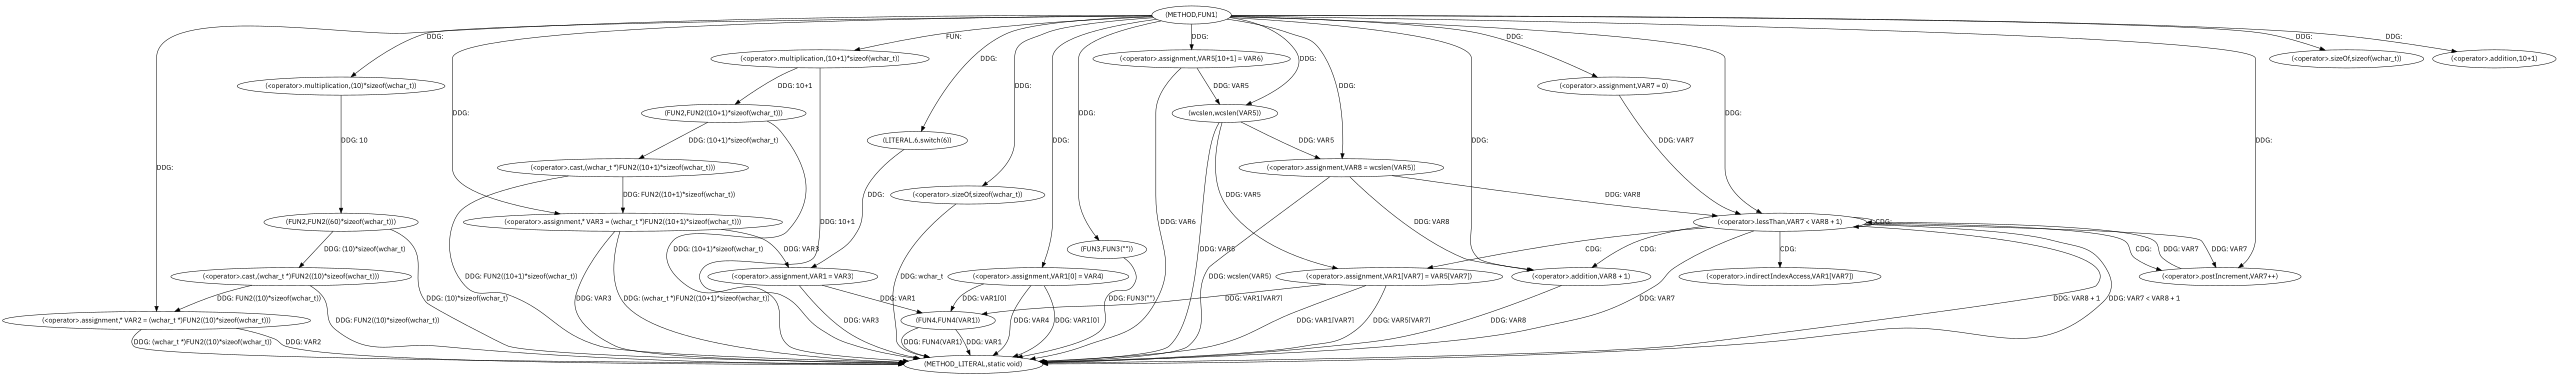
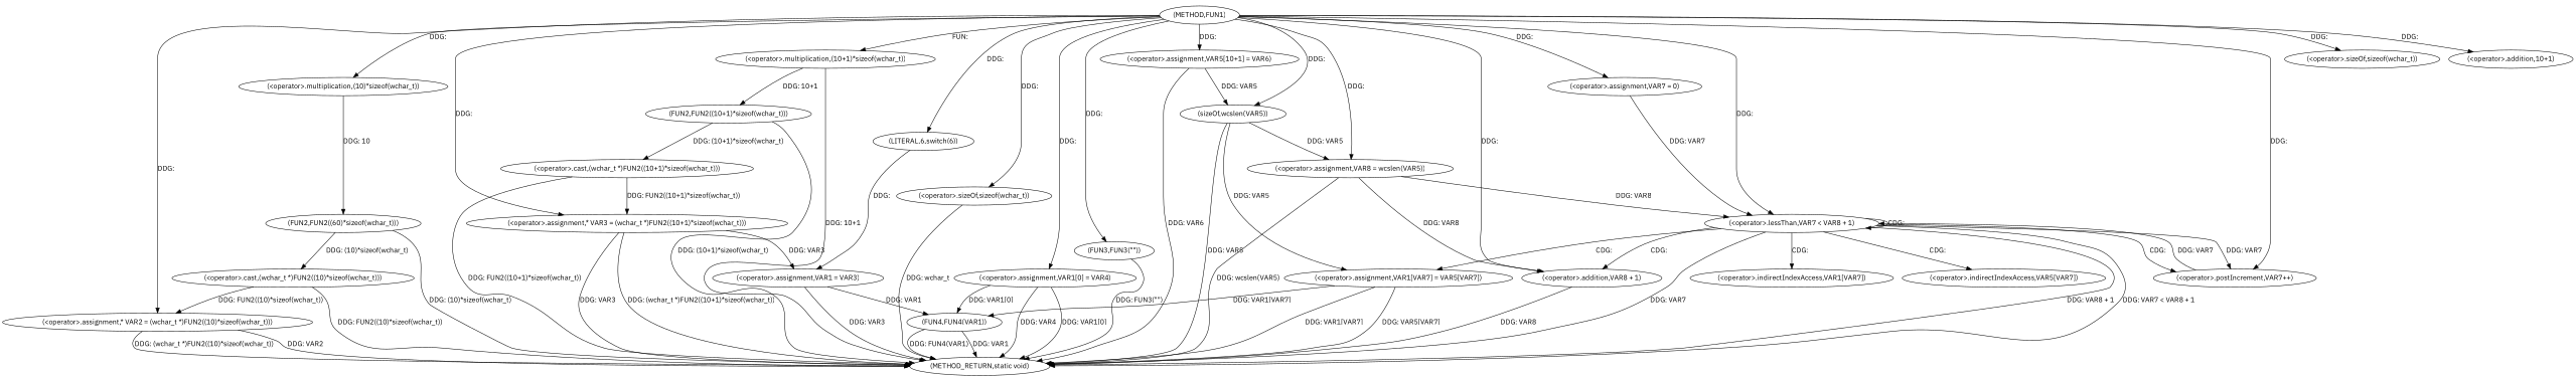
  digraph {
    fontname="IBM Plex Sans"
    node [fontname="IBM Plex Sans"]
    edge [fontname="IBM Plex Sans"]
    n1 [label="(METHOD,FUN1)"]
    n2 [label="(<operator>.assignment,* VAR2 = (wchar_t *)FUN2((10)*sizeof(wchar_t)))"]
    n3 [label="(<operator>.multiplication,(10)*sizeof(wchar_t))"]
    n4 [label="(<operator>.sizeOf,sizeof(wchar_t))"]
    n5 [label="(<operator>.assignment,* VAR3 = (wchar_t *)FUN2((10+1)*sizeof(wchar_t)))"]
    n6 [label="(<operator>.multiplication,(10+1)*sizeof(wchar_t))"]
    n7 [label="(<operator>.addition,10+1)"]
    n8 [label="(<operator>.sizeOf,sizeof(wchar_t))"]
    n9 [label="(LITERAL,6,switch(6))"]
    n10 [label="(<operator>.assignment,VAR1[0] = VAR4)"]
    n11 [label="(FUN3,FUN3(\"\"))"]
    n12 [label="(<operator>.assignment,VAR5[10+1] = VAR6)"]
    n13 [label="(<operator>.assignment,VAR8 = wcslen(VAR5))"]
-   n14 [label="(wcslen,wcslen(VAR5))"]
+   n14 [label="(sizeOf,wcslen(VAR5))"]
    n15 [label="(<operator>.assignment,VAR7 = 0)"]
    n16 [label="(<operator>.lessThan,VAR7 < VAR8 + 1)"]
    n17 [label="(<operator>.addition,VAR8 + 1)"]
    n18 [label="(<operator>.postIncrement,VAR7++)"]
-   n19 [label="(METHOD_LITERAL,static void)"]
+   n19 [label="(METHOD_RETURN,static void)"]
    n20 [label="(FUN2,FUN2((60)*sizeof(wchar_t)))"]
    n21 [label="(<operator>.assignment,VAR1 = VAR3)"]
    n22 [label="(FUN2,FUN2((10+1)*sizeof(wchar_t)))"]
    n23 [label="(FUN4,FUN4(VAR1))"]
    n24 [label="(<operator>.assignment,VAR1[VAR7] = VAR5[VAR7])"]
    n25 [label="(<operator>.indirectIndexAccess,VAR1[VAR7])"]
+   n26 [label="(<operator>.indirectIndexAccess,VAR5[VAR7])"]
    n27 [label="(<operator>.cast,(wchar_t *)FUN2((10)*sizeof(wchar_t)))"]
    n28 [label="(<operator>.cast,(wchar_t *)FUN2((10+1)*sizeof(wchar_t)))"]
    n1 -> n2 [label="DDG: "]
    n1 -> n3 [label="DDG: "]
    n1 -> n4 [label="DDG: "]
    n1 -> n5 [label="DDG: "]
    n1 -> n6 [label="FUN: "]
    n1 -> n7 [label="DDG: "]
    n1 -> n8 [label="DDG: "]
    n1 -> n9 [label="DDG: "]
    n1 -> n10 [label="DDG: "]
    n1 -> n11 [label="DDG: "]
    n1 -> n12 [label="DDG: "]
    n1 -> n13 [label="DDG: "]
    n1 -> n14 [label="DDG: "]
    n1 -> n15 [label="DDG: "]
    n1 -> n16 [label="DDG: "]
    n1 -> n17 [label="DDG: "]
    n1 -> n18 [label="DDG: "]
    n2 -> n19 [label="DDG: VAR2"]
    n2 -> n19 [label="DDG: (wchar_t *)FUN2((10)*sizeof(wchar_t))"]
    n3 -> n20 [label="DDG: 10"]
    n5 -> n19 [label="DDG: VAR3"]
    n5 -> n19 [label="DDG: (wchar_t *)FUN2((10+1)*sizeof(wchar_t))"]
    n5 -> n21 [label="DDG: VAR3"]
    n6 -> n19 [label="DDG: 10+1"]
    n6 -> n22 [label="DDG: 10+1"]
    n8 -> n19 [label="DDG: wchar_t"]
    n9 -> n21 [label="DDG: "]
    n10 -> n19 [label="DDG: VAR1[0]"]
    n10 -> n19 [label="DDG: VAR4"]
    n10 -> n23 [label="DDG: VAR1[0]"]
    n11 -> n19 [label="DDG: FUN3(\"\")"]
    n12 -> n14 [label="DDG: VAR5"]
    n12 -> n19 [label="DDG: VAR6"]
    n13 -> n16 [label="DDG: VAR8"]
    n13 -> n17 [label="DDG: VAR8"]
    n13 -> n19 [label="DDG: wcslen(VAR5)"]
    n14 -> n13 [label="DDG: VAR5"]
    n14 -> n19 [label="DDG: VAR5"]
    n14 -> n24 [label="DDG: VAR5"]
    n15 -> n16 [label="DDG: VAR7"]
    n16 -> n16 [label="CDG: "]
    n16 -> n17 [label="CDG: "]
    n16 -> n18 [label="DDG: VAR7"]
    n16 -> n18 [label="CDG: "]
    n16 -> n19 [label="DDG: VAR8 + 1"]
    n16 -> n19 [label="DDG: VAR7 < VAR8 + 1"]
    n16 -> n19 [label="DDG: VAR7"]
    n16 -> n24 [label="CDG: "]
    n16 -> n25 [label="CDG: "]
+   n16 -> n26 [label="CDG: "]
    n17 -> n19 [label="DDG: VAR8"]
    n18 -> n16 [label="DDG: VAR7"]
    n20 -> n19 [label="DDG: (10)*sizeof(wchar_t)"]
    n20 -> n27 [label="DDG: (10)*sizeof(wchar_t)"]
    n21 -> n19 [label="DDG: VAR3"]
    n21 -> n23 [label="DDG: VAR1"]
    n22 -> n19 [label="DDG: (10+1)*sizeof(wchar_t)"]
    n22 -> n28 [label="DDG: (10+1)*sizeof(wchar_t)"]
    n23 -> n19 [label="DDG: FUN4(VAR1)"]
    n23 -> n19 [label="DDG: VAR1"]
    n24 -> n19 [label="DDG: VAR5[VAR7]"]
    n24 -> n19 [label="DDG: VAR1[VAR7]"]
    n24 -> n23 [label="DDG: VAR1[VAR7]"]
    n27 -> n2 [label="DDG: FUN2((10)*sizeof(wchar_t))"]
    n27 -> n19 [label="DDG: FUN2((10)*sizeof(wchar_t))"]
    n28 -> n5 [label="DDG: FUN2((10+1)*sizeof(wchar_t))"]
    n28 -> n19 [label="DDG: FUN2((10+1)*sizeof(wchar_t))"]
  }
